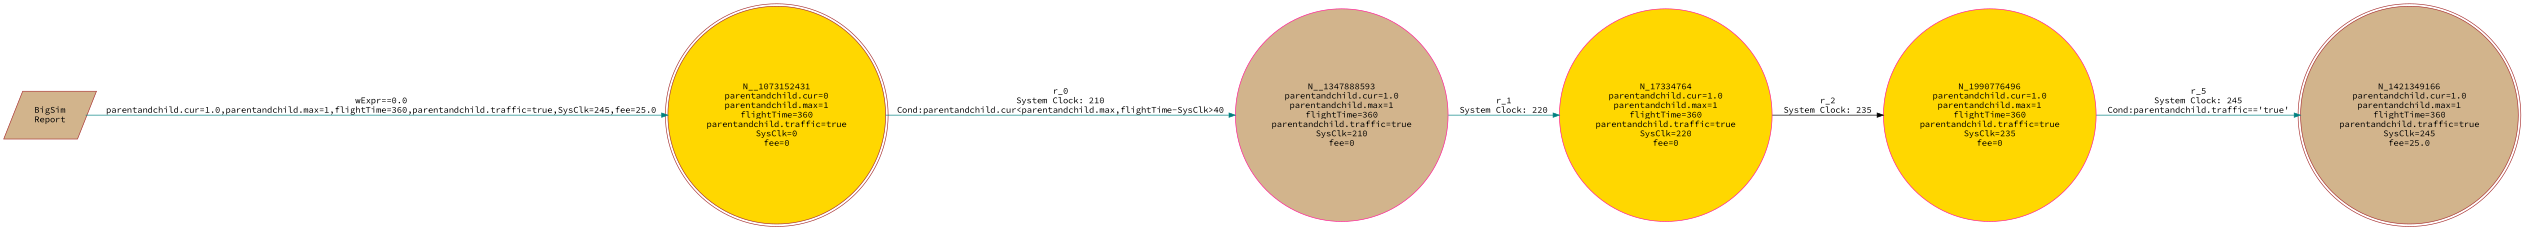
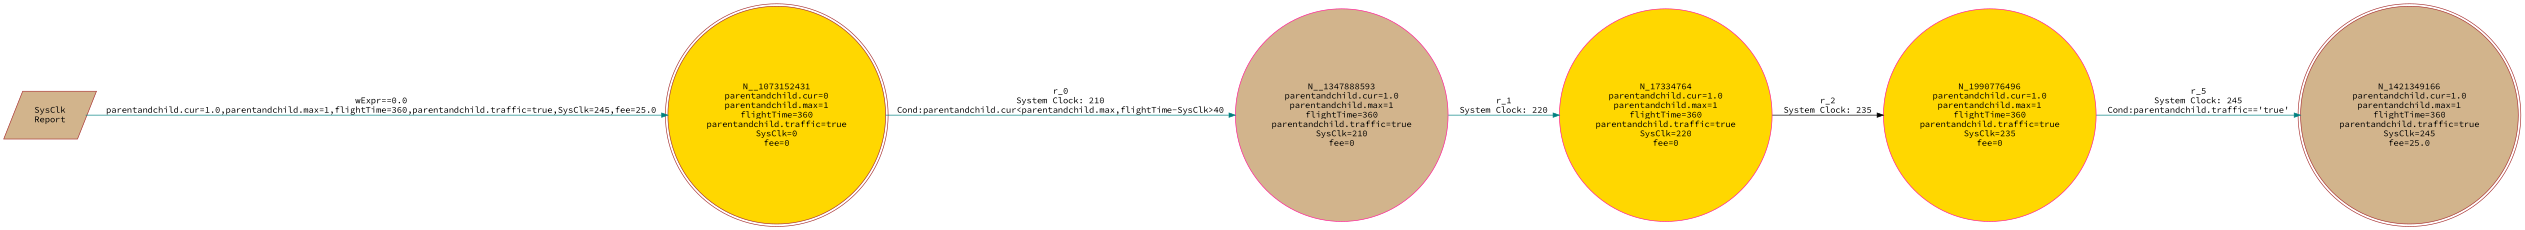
  digraph {
    rankdir=LR
    fontname="Source Code Pro"
    node [color=brown shape=circle style=filled fillcolor=tan fontname="Source Code Pro"]
    edge [color=teal fontname="Source Code Pro"]
-   n1 [label="BigSim\nReport" shape=parallelogram]
+   n1 [label="SysClk\nReport" shape=parallelogram]
    n2 [label="N__1073152431\nparentandchild.cur=0\nparentandchild.max=1\nflightTime=360\nparentandchild.traffic=true\nSysClk=0\nfee=0" shape=doublecircle fillcolor=gold]
    n3 [label="N__1347888593\nparentandchild.cur=1.0\nparentandchild.max=1\nflightTime=360\nparentandchild.traffic=true\nSysClk=210\nfee=0" color=deeppink]
    n4 [label="N_17334764\nparentandchild.cur=1.0\nparentandchild.max=1\nflightTime=360\nparentandchild.traffic=true\nSysClk=220\nfee=0" fillcolor=gold color=deeppink]
    n5 [label="N_1990776496\nparentandchild.cur=1.0\nparentandchild.max=1\nflightTime=360\nparentandchild.traffic=true\nSysClk=235\nfee=0" fillcolor=gold color=deeppink]
    n6 [label="N_1421349166\nparentandchild.cur=1.0\nparentandchild.max=1\nflightTime=360\nparentandchild.traffic=true\nSysClk=245\nfee=25.0" shape=doublecircle]
    n1 -> n2 [label="wExpr==0.0\nparentandchild.cur=1.0,parentandchild.max=1,flightTime=360,parentandchild.traffic=true,SysClk=245,fee=25.0"]
    n2 -> n3 [label="r_0\nSystem Clock: 210\nCond:parentandchild.cur<parentandchild.max,flightTime-SysClk>40"]
    n3 -> n4 [label="r_1\nSystem Clock: 220"]
    n4 -> n5 [label="r_2\nSystem Clock: 235" color=black]
    n5 -> n6 [label="r_5\nSystem Clock: 245\nCond:parentandchild.traffic=='true'"]
  }
